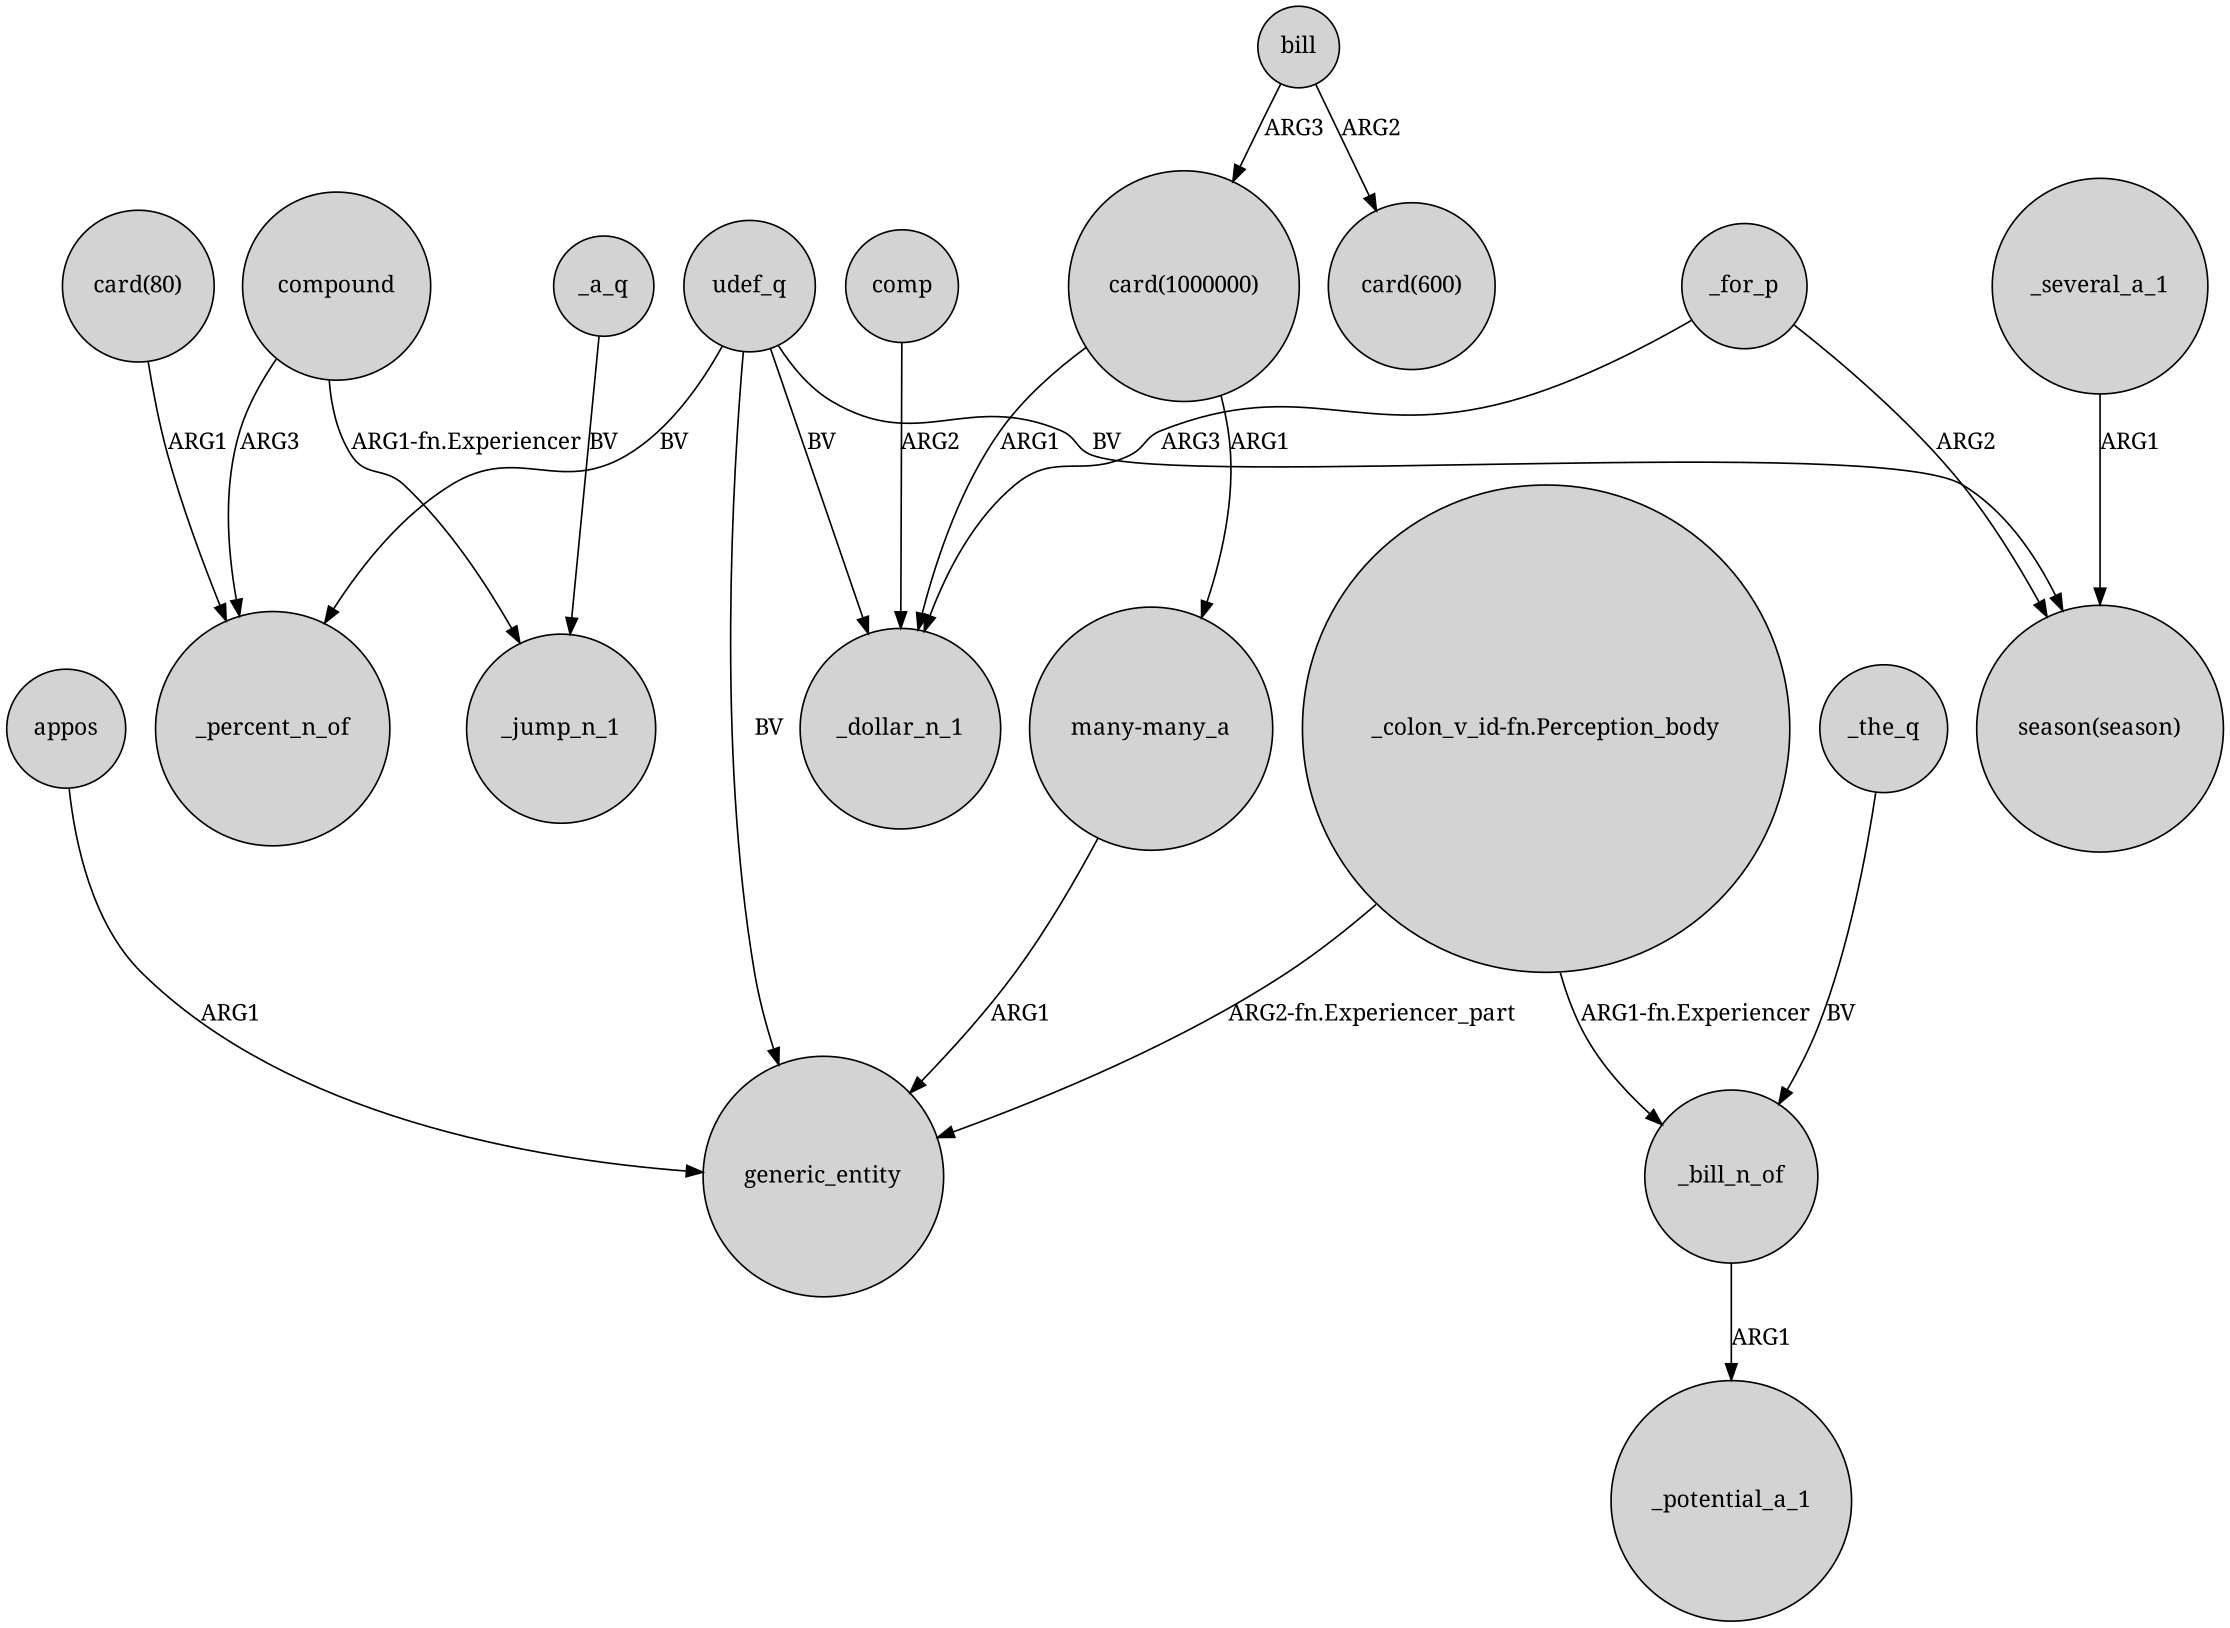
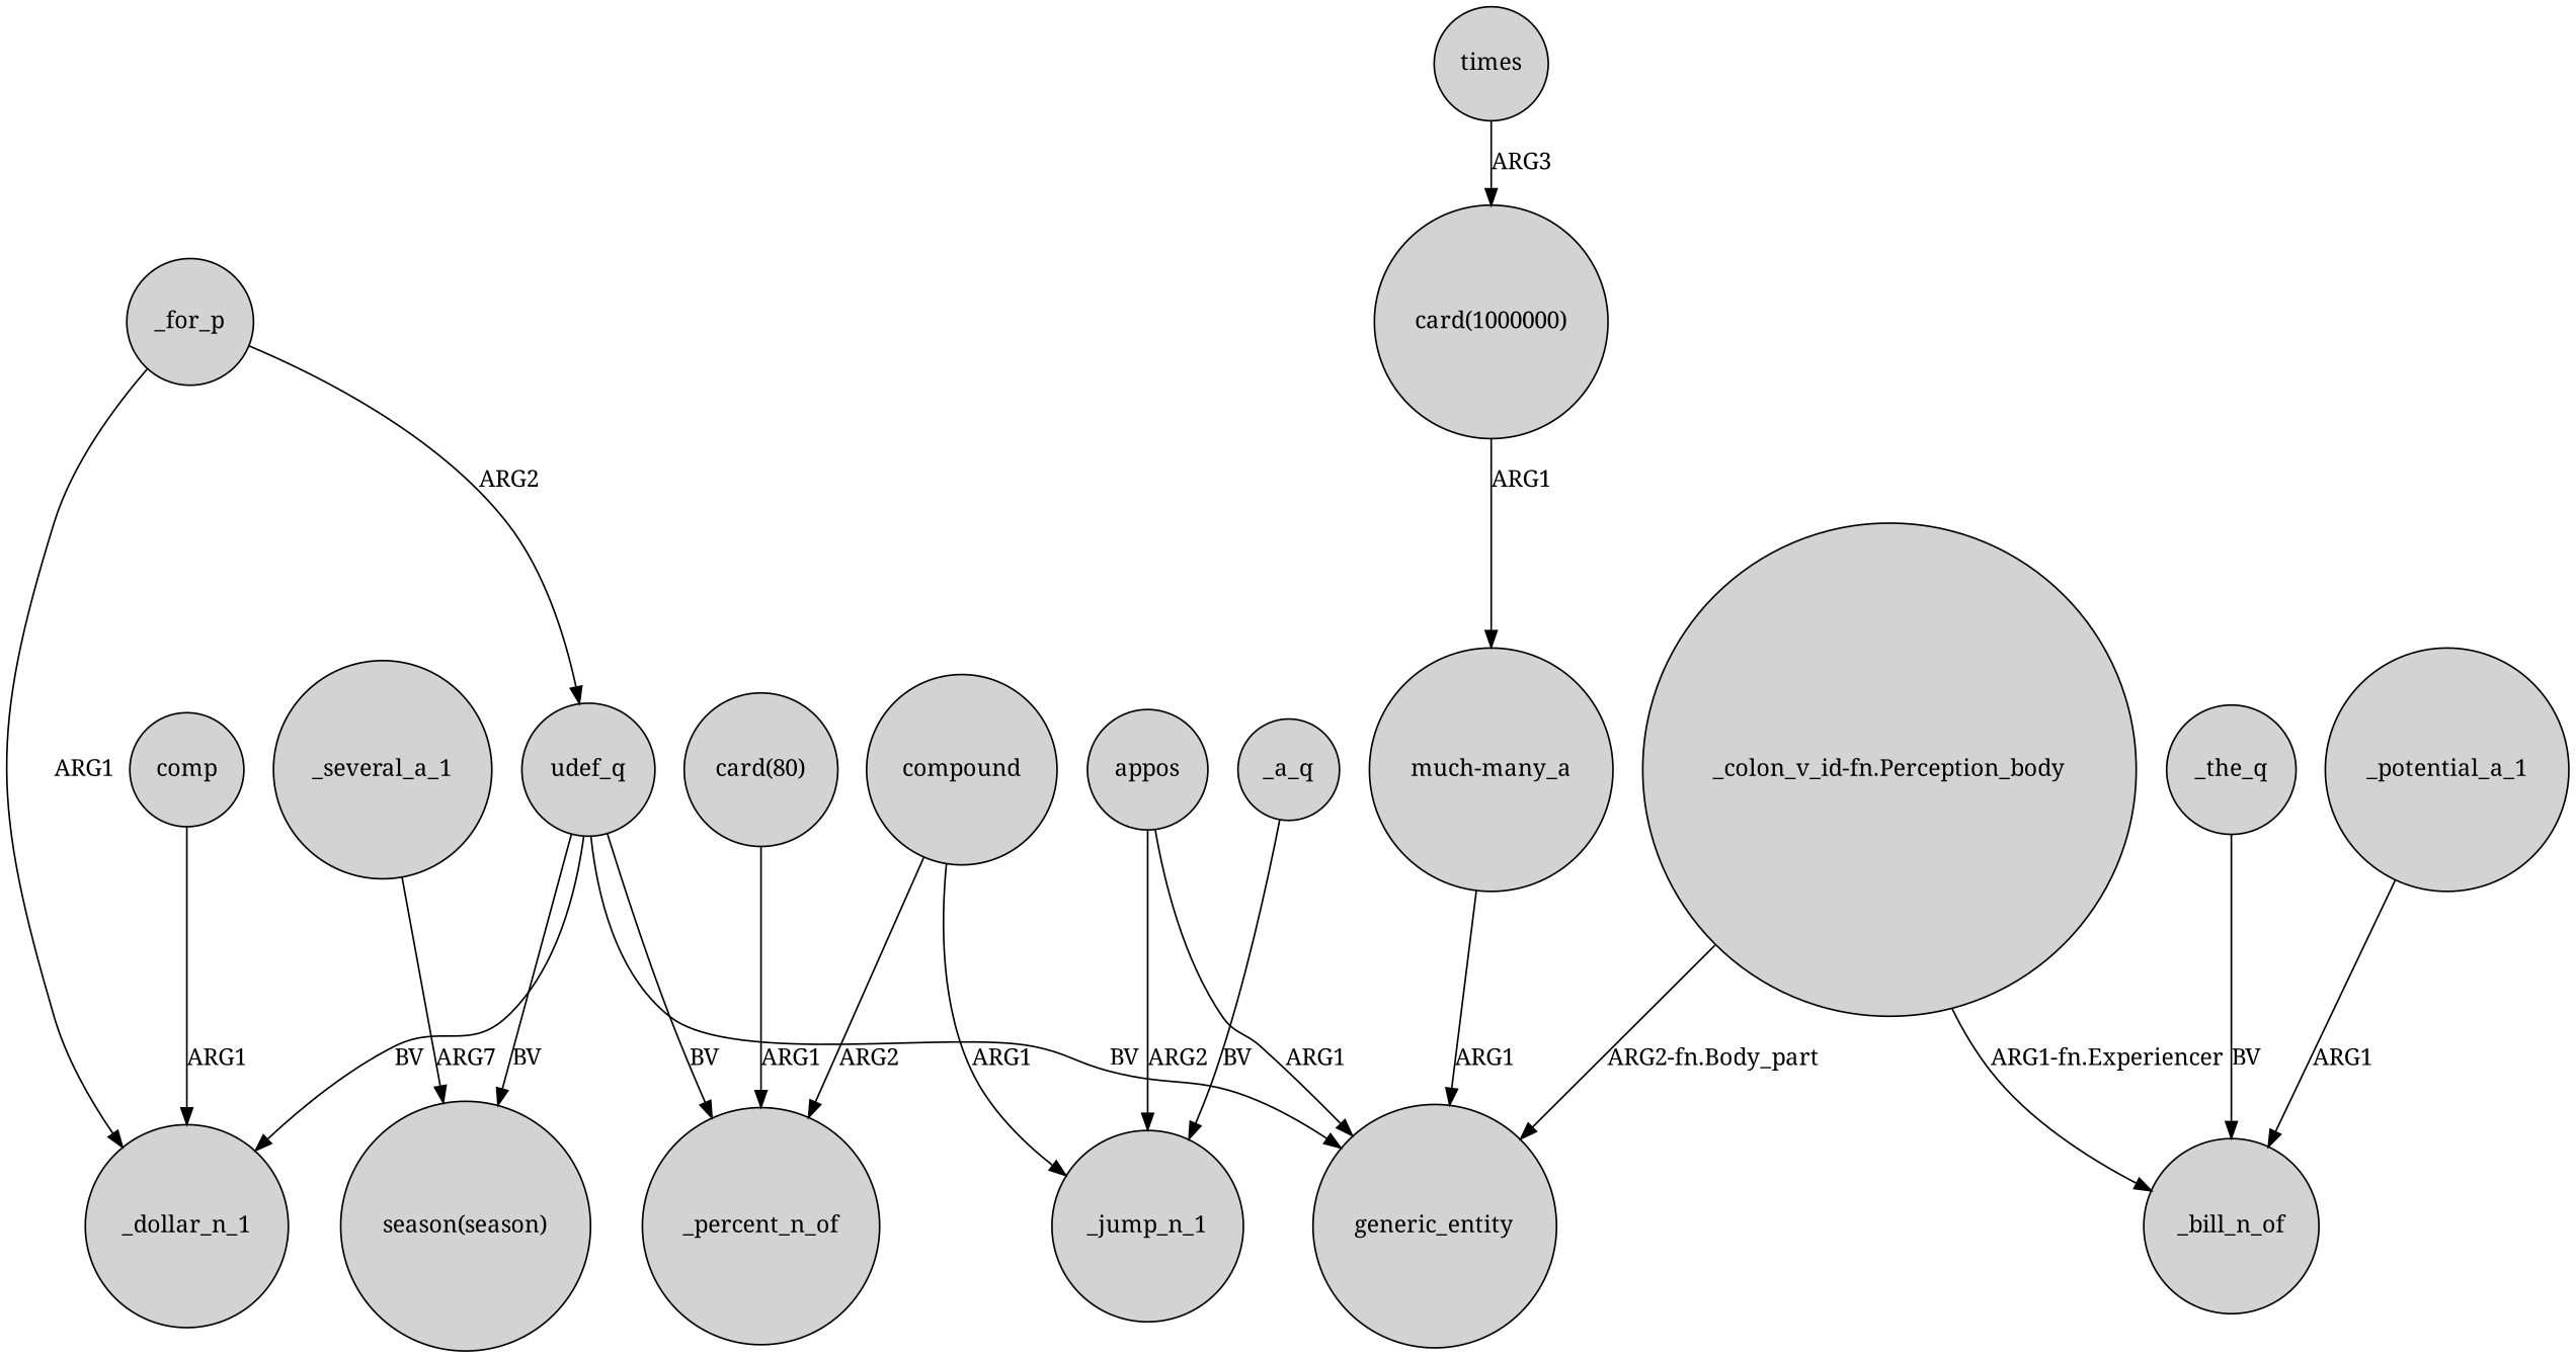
  digraph {
    fontname="Noto Serif"
    node [fontname="Noto Serif" shape=circle style=filled]
    edge [fontname="Noto Serif"]
    "card(80)"
    _percent_n_of
    _a_q
    _jump_n_1
    comp
    _dollar_n_1
-   "much-many_a" [label="many-many_a"]
+   "much-many_a"
    generic_entity
    _the_q
    _bill_n_of
    udef_q
    "season(season)"
    _several_a_1
-   times [label=bill]
-   "card(600)"
+   times
    "card(1000000)"
    "_colon_v_id-fn.Perception_body"
    _for_p
    compound
    appos
    _potential_a_1
    "card(80)" -> _percent_n_of [label=ARG1]
    _a_q -> _jump_n_1 [label=BV]
-   comp -> _dollar_n_1 [label=ARG2]
+   comp -> _dollar_n_1 [label=ARG1]
    "much-many_a" -> generic_entity [label=ARG1]
    _the_q -> _bill_n_of [label=BV]
    udef_q -> _percent_n_of [label=BV]
    udef_q -> _dollar_n_1 [label=BV]
    udef_q -> generic_entity [label=BV]
    udef_q -> "season(season)" [label=BV]
-   _several_a_1 -> "season(season)" [label=ARG1]
-   times -> "card(600)" [label=ARG2]
+   _several_a_1 -> "season(season)" [label=ARG7]
    times -> "card(1000000)" [label=ARG3]
-   "card(1000000)" -> _dollar_n_1 [label=ARG1]
    "card(1000000)" -> "much-many_a" [label=ARG1]
-   "_colon_v_id-fn.Perception_body" -> generic_entity [label="ARG2-fn.Experiencer_part"]
+   "_colon_v_id-fn.Perception_body" -> generic_entity [label="ARG2-fn.Body_part"]
    "_colon_v_id-fn.Perception_body" -> _bill_n_of [label="ARG1-fn.Experiencer"]
-   _for_p -> _dollar_n_1 [label=ARG3]
-   _for_p -> "season(season)" [label=ARG2]
-   compound -> _percent_n_of [label=ARG3]
-   compound -> _jump_n_1 [label="ARG1-fn.Experiencer"]
+   _for_p -> _dollar_n_1 [label=ARG1]
+   _for_p -> udef_q [label=ARG2]
+   compound -> _percent_n_of [label=ARG2]
+   compound -> _jump_n_1 [label=ARG1]
+   appos -> _jump_n_1 [label=ARG2]
    appos -> generic_entity [label=ARG1]
-   _bill_n_of -> _potential_a_1 [label=ARG1]
+   _potential_a_1 -> _bill_n_of [label=ARG1]
  }
